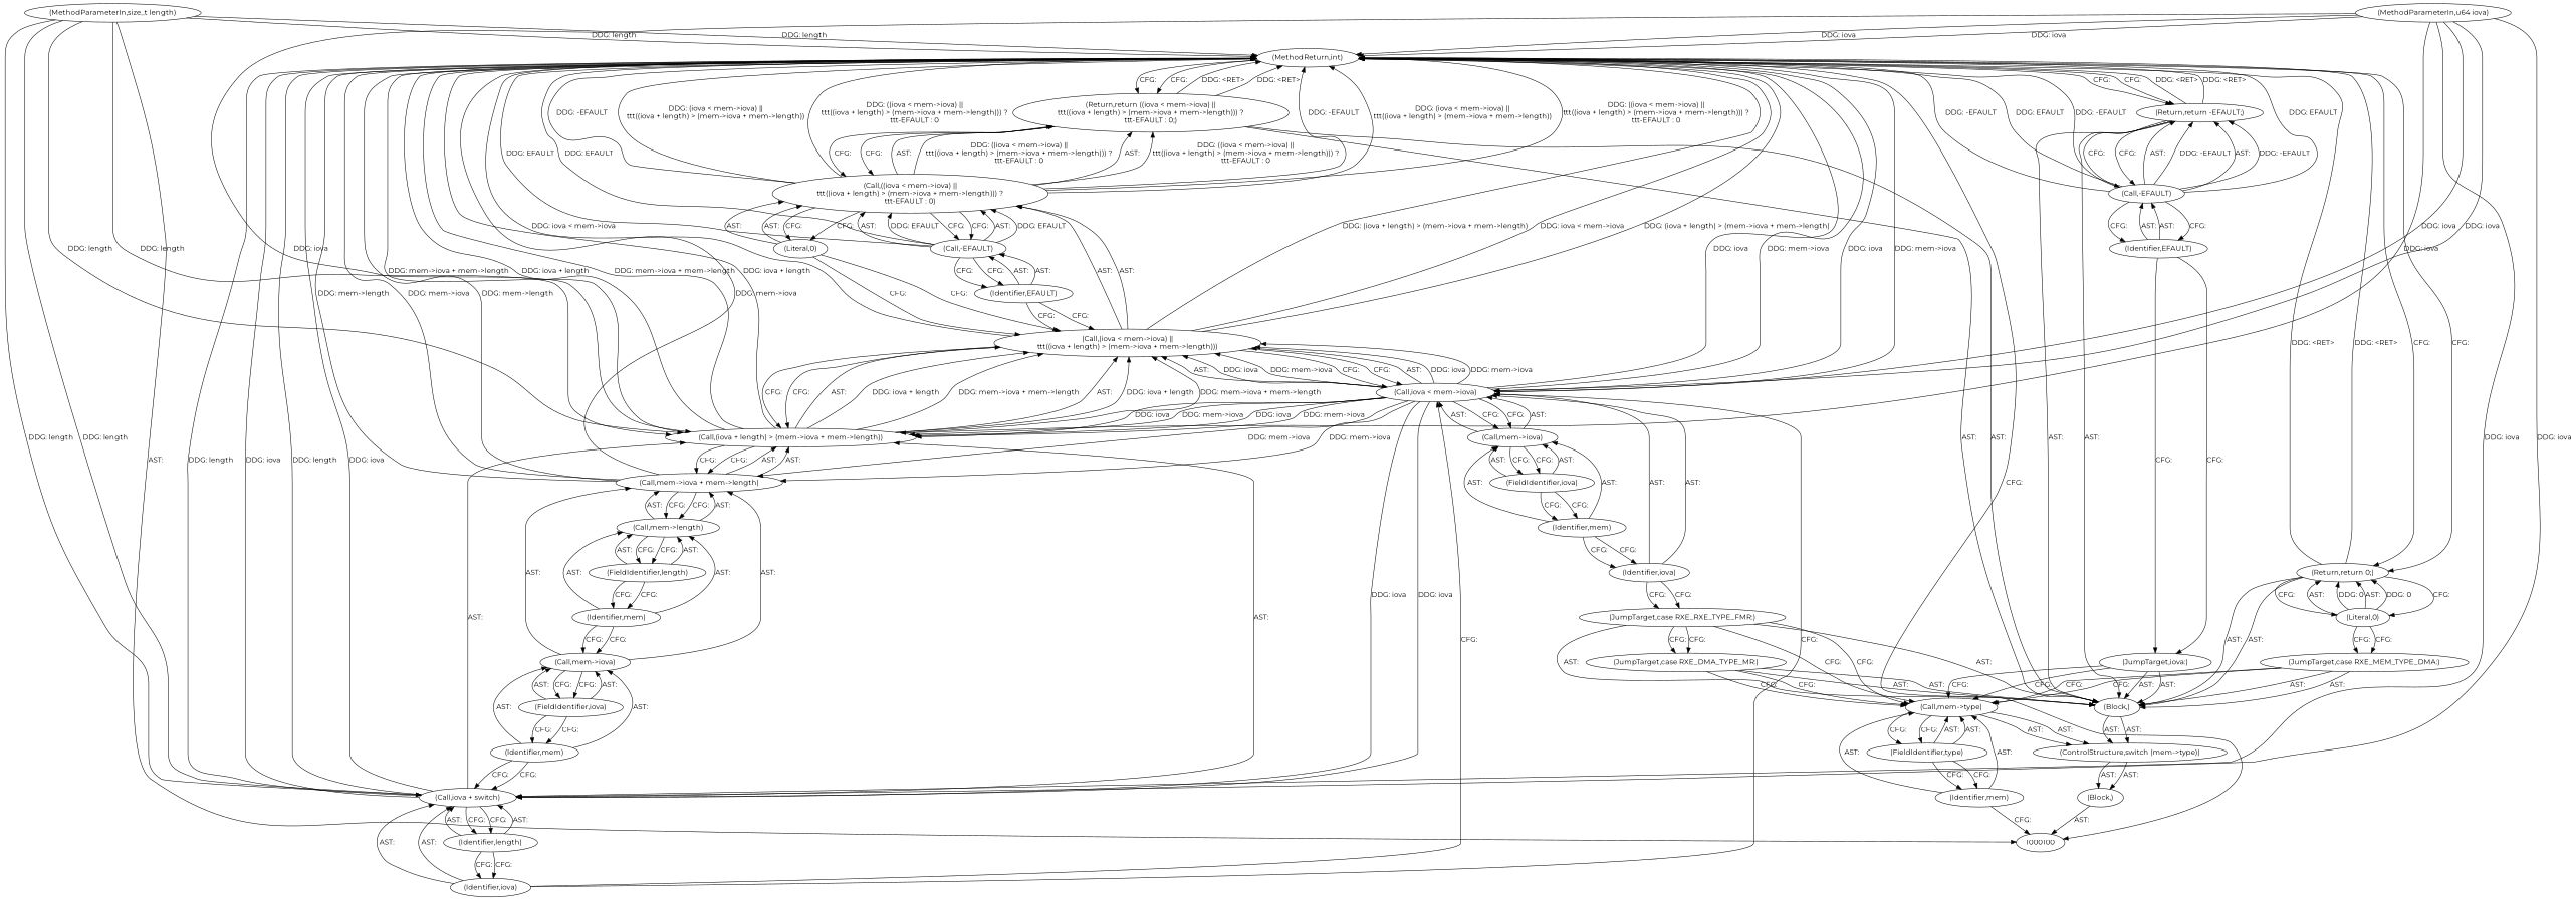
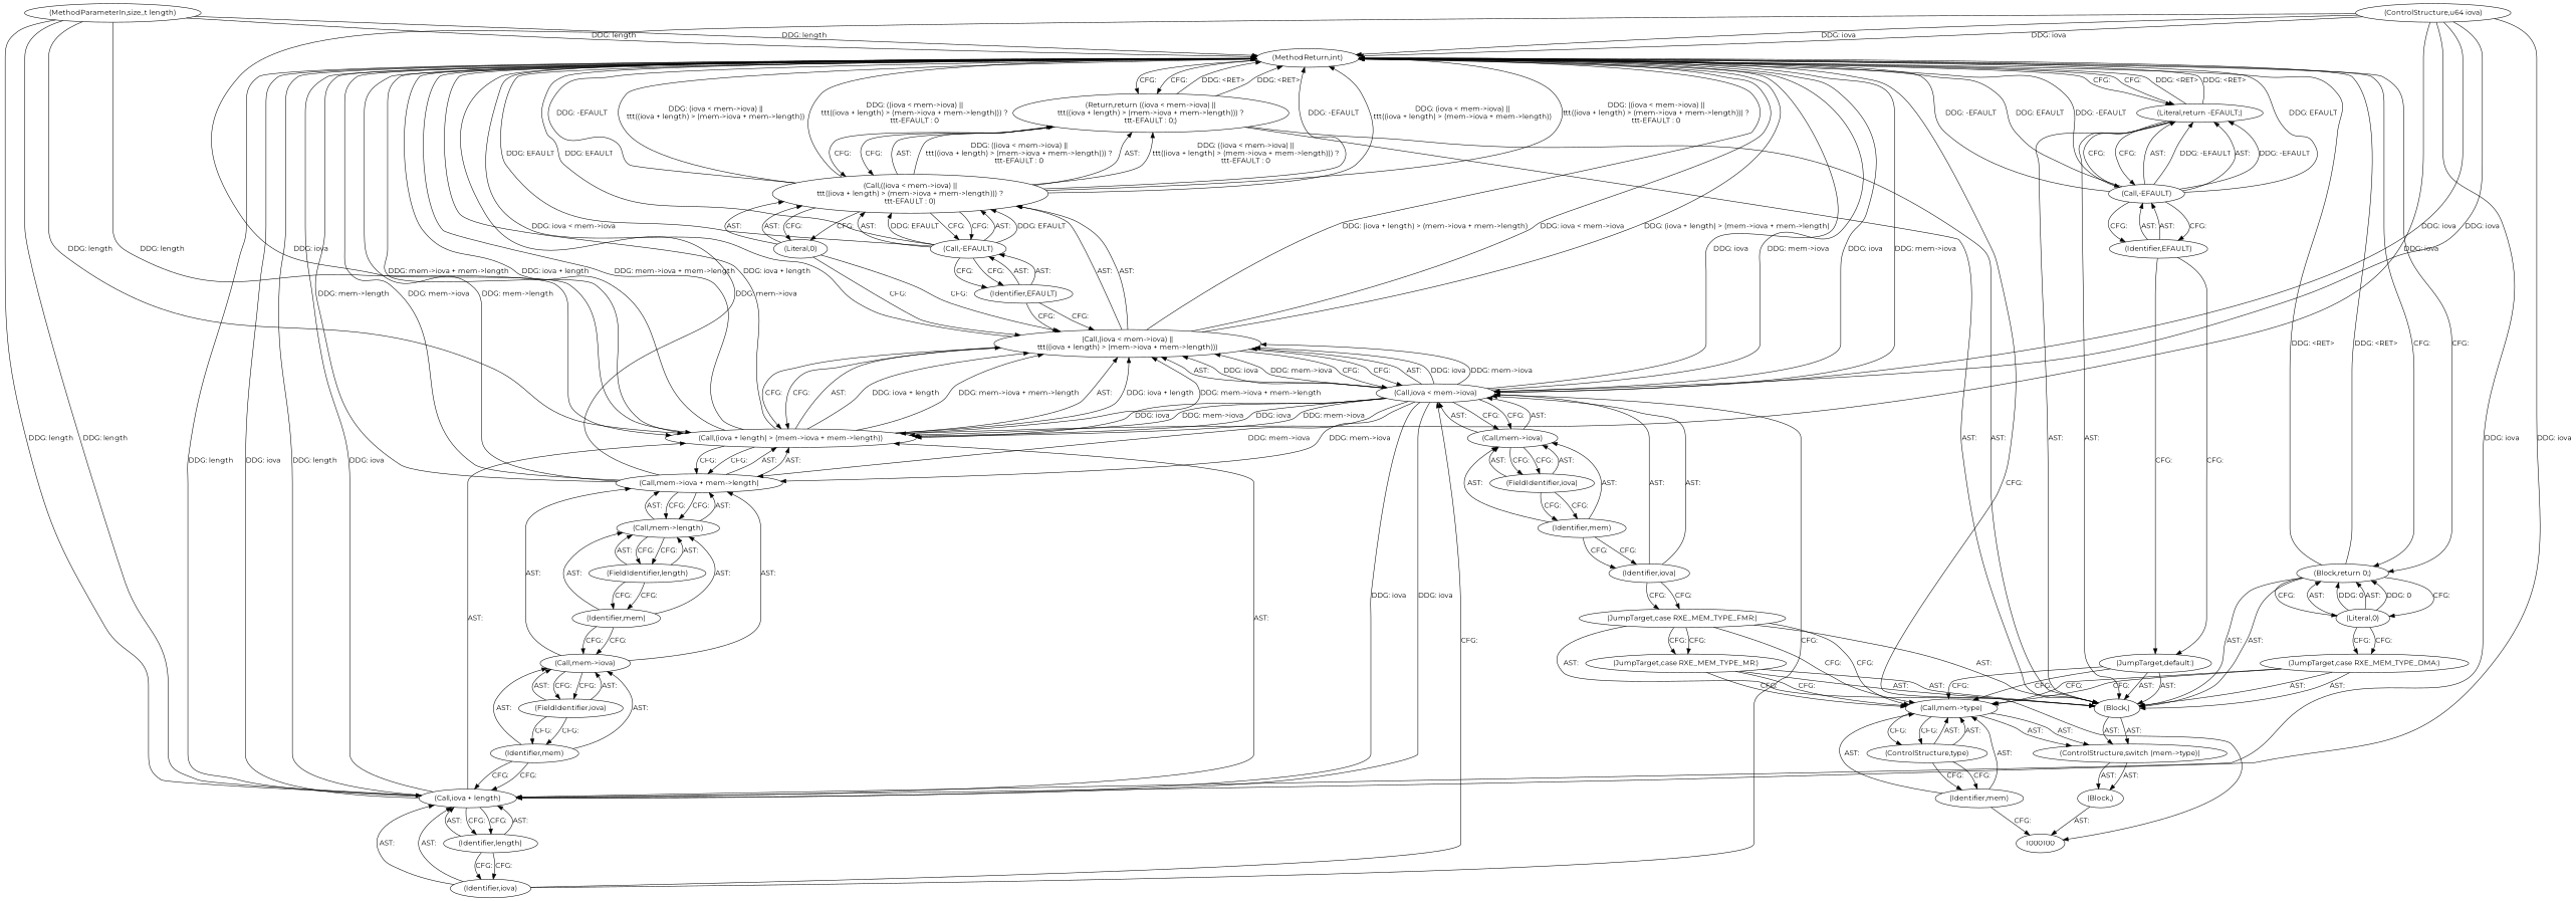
  digraph {
    fontname=Montserrat
    node [fontname=Montserrat]
    edge [fontname=Montserrat]
    n1 [label="(MethodReturn,int)"]
-   n2 [label="(Return,return -EFAULT;)"]
-   n3 [label="(Return,return 0;)"]
+   n2 [label="(Literal,return -EFAULT;)"]
+   n3 [label="(Block,return 0;)"]
    n4 [label="(Return,return ((iova < mem->iova) ||\n\t\t\t((iova + length) > (mem->iova + mem->length))) ?\n\t\t\t-EFAULT : 0;)"]
    1000100
    n6 [label="(Block,)"]
    n7 [label="(Call,-EFAULT)"]
    n8 [label="(Literal,0)"]
    n9 [label="(Call,((iova < mem->iova) ||\n\t\t\t((iova + length) > (mem->iova + mem->length))) ?\n\t\t\t-EFAULT : 0)"]
-   n10 [label="(MethodParameterIn,u64 iova)"]
+   n10 [label="(ControlStructure,u64 iova)"]
    n11 [label="(Call,(iova + length) > (mem->iova + mem->length))"]
-   n12 [label="(Call,iova + switch)"]
+   n12 [label="(Call,iova + length)"]
    n13 [label="(Call,iova < mem->iova)"]
    n14 [label="(Call,mem->iova + mem->length)"]
    n15 [label="(Call,(iova < mem->iova) ||\n\t\t\t((iova + length) > (mem->iova + mem->length)))"]
    n16 [label="(Identifier,length)"]
    n17 [label="(Call,mem->iova)"]
    n18 [label="(MethodParameterIn,size_t length)"]
    n19 [label="(Identifier,iova)"]
    n20 [label="(Call,mem->length)"]
    n21 [label="(FieldIdentifier,length)"]
    n22 [label="(Call,mem->iova)"]
    n23 [label="(FieldIdentifier,iova)"]
    n24 [label="(Identifier,mem)"]
    n25 [label="(Identifier,mem)"]
    n26 [label="(Literal,0)"]
    n27 [label="(Call,-EFAULT)"]
    n28 [label="(Identifier,EFAULT)"]
-   n29 [label="(JumpTarget,iova:)"]
+   n29 [label="(JumpTarget,default:)"]
    n30 [label="(Call,mem->type)"]
    n31 [label="(ControlStructure,switch (mem->type))"]
-   n32 [label="(FieldIdentifier,type)"]
+   n32 [label="(ControlStructure,type)"]
    n33 [label="(Identifier,EFAULT)"]
    n34 [label="(Block,)"]
    n35 [label="(Identifier,mem)"]
    n36 [label="(JumpTarget,case RXE_MEM_TYPE_DMA:)"]
-   n37 [label="(JumpTarget,case RXE_DMA_TYPE_MR:)"]
-   n38 [label="(JumpTarget,case RXE_RXE_TYPE_FMR:)"]
+   n37 [label="(JumpTarget,case RXE_MEM_TYPE_MR:)"]
+   n38 [label="(JumpTarget,case RXE_MEM_TYPE_FMR:)"]
    n39 [label="(FieldIdentifier,iova)"]
    n40 [label="(Identifier,iova)"]
    n41 [label="(Identifier,mem)"]
    n1 -> n2 [label="CFG: "]
    n1 -> n2 [label="CFG: "]
    n1 -> n3 [label="CFG: "]
    n1 -> n3 [label="CFG: "]
    n1 -> n4 [label="CFG: "]
    n1 -> n4 [label="CFG: "]
    n1 -> 1000100 [label="CFG: "]
    n2 -> n1 [label="DDG: <RET>"]
    n2 -> n1 [label="DDG: <RET>"]
    n2 -> n6 [label="AST: "]
    n2 -> n6 [label="AST: "]
    n2 -> n7 [label="CFG: "]
    n2 -> n7 [label="CFG: "]
    n3 -> n1 [label="DDG: <RET>"]
    n3 -> n1 [label="DDG: <RET>"]
    n3 -> n6 [label="AST: "]
    n3 -> n6 [label="AST: "]
    n3 -> n8 [label="CFG: "]
    n3 -> n8 [label="CFG: "]
    n4 -> n1 [label="DDG: <RET>"]
    n4 -> n1 [label="DDG: <RET>"]
    n4 -> n6 [label="AST: "]
    n4 -> n6 [label="AST: "]
    n4 -> n9 [label="CFG: "]
    n4 -> n9 [label="CFG: "]
    n6 -> n31 [label="AST: "]
    n6 -> n31 [label="AST: "]
    n7 -> n1 [label="DDG: EFAULT"]
    n7 -> n1 [label="DDG: -EFAULT"]
    n7 -> n1 [label="DDG: EFAULT"]
    n7 -> n1 [label="DDG: -EFAULT"]
    n7 -> n2 [label="AST: "]
    n7 -> n2 [label="DDG: -EFAULT"]
    n7 -> n2 [label="AST: "]
    n7 -> n2 [label="DDG: -EFAULT"]
    n7 -> n33 [label="CFG: "]
    n7 -> n33 [label="CFG: "]
    n8 -> n3 [label="AST: "]
    n8 -> n3 [label="DDG: 0"]
    n8 -> n3 [label="AST: "]
    n8 -> n3 [label="DDG: 0"]
    n8 -> n36 [label="CFG: "]
    n8 -> n36 [label="CFG: "]
    n9 -> n1 [label="DDG: (iova < mem->iova) ||\n\t\t\t((iova + length) > (mem->iova + mem->length))"]
    n9 -> n1 [label="DDG: ((iova < mem->iova) ||\n\t\t\t((iova + length) > (mem->iova + mem->length))) ?\n\t\t\t-EFAULT : 0"]
    n9 -> n1 [label="DDG: -EFAULT"]
    n9 -> n1 [label="DDG: (iova < mem->iova) ||\n\t\t\t((iova + length) > (mem->iova + mem->length))"]
    n9 -> n1 [label="DDG: ((iova < mem->iova) ||\n\t\t\t((iova + length) > (mem->iova + mem->length))) ?\n\t\t\t-EFAULT : 0"]
    n9 -> n1 [label="DDG: -EFAULT"]
    n9 -> n4 [label="AST: "]
    n9 -> n4 [label="DDG: ((iova < mem->iova) ||\n\t\t\t((iova + length) > (mem->iova + mem->length))) ?\n\t\t\t-EFAULT : 0"]
    n9 -> n4 [label="AST: "]
    n9 -> n4 [label="DDG: ((iova < mem->iova) ||\n\t\t\t((iova + length) > (mem->iova + mem->length))) ?\n\t\t\t-EFAULT : 0"]
    n9 -> n26 [label="CFG: "]
    n9 -> n26 [label="CFG: "]
    n9 -> n27 [label="CFG: "]
    n9 -> n27 [label="CFG: "]
    n10 -> n1 [label="DDG: iova"]
    n10 -> n1 [label="DDG: iova"]
    n10 -> n11 [label="DDG: iova"]
    n10 -> n11 [label="DDG: iova"]
    n10 -> n12 [label="DDG: iova"]
    n10 -> n12 [label="DDG: iova"]
    n10 -> n13 [label="DDG: iova"]
    n10 -> n13 [label="DDG: iova"]
    n11 -> n1 [label="DDG: mem->iova + mem->length"]
    n11 -> n1 [label="DDG: iova + length"]
    n11 -> n1 [label="DDG: mem->iova + mem->length"]
    n11 -> n1 [label="DDG: iova + length"]
    n11 -> n14 [label="CFG: "]
    n11 -> n14 [label="CFG: "]
    n11 -> n15 [label="AST: "]
    n11 -> n15 [label="DDG: iova + length"]
    n11 -> n15 [label="DDG: mem->iova + mem->length"]
    n11 -> n15 [label="AST: "]
    n11 -> n15 [label="DDG: iova + length"]
    n11 -> n15 [label="DDG: mem->iova + mem->length"]
    n12 -> n1 [label="DDG: length"]
    n12 -> n1 [label="DDG: iova"]
    n12 -> n1 [label="DDG: length"]
    n12 -> n1 [label="DDG: iova"]
    n12 -> n11 [label="AST: "]
    n12 -> n11 [label="AST: "]
    n12 -> n16 [label="CFG: "]
    n12 -> n16 [label="CFG: "]
    n13 -> n1 [label="DDG: iova"]
    n13 -> n1 [label="DDG: mem->iova"]
    n13 -> n1 [label="DDG: iova"]
    n13 -> n1 [label="DDG: mem->iova"]
    n13 -> n11 [label="DDG: iova"]
    n13 -> n11 [label="DDG: mem->iova"]
    n13 -> n11 [label="DDG: iova"]
    n13 -> n11 [label="DDG: mem->iova"]
    n13 -> n12 [label="DDG: iova"]
    n13 -> n12 [label="DDG: iova"]
    n13 -> n14 [label="DDG: mem->iova"]
    n13 -> n14 [label="DDG: mem->iova"]
    n13 -> n15 [label="AST: "]
    n13 -> n15 [label="DDG: iova"]
    n13 -> n15 [label="DDG: mem->iova"]
    n13 -> n15 [label="AST: "]
    n13 -> n15 [label="DDG: iova"]
    n13 -> n15 [label="DDG: mem->iova"]
    n13 -> n17 [label="CFG: "]
    n13 -> n17 [label="CFG: "]
    n14 -> n1 [label="DDG: mem->iova"]
    n14 -> n1 [label="DDG: mem->length"]
    n14 -> n1 [label="DDG: mem->iova"]
    n14 -> n1 [label="DDG: mem->length"]
    n14 -> n11 [label="AST: "]
    n14 -> n11 [label="AST: "]
    n14 -> n20 [label="CFG: "]
    n14 -> n20 [label="CFG: "]
    n15 -> n1 [label="DDG: iova < mem->iova"]
    n15 -> n1 [label="DDG: (iova + length) > (mem->iova + mem->length)"]
    n15 -> n1 [label="DDG: iova < mem->iova"]
    n15 -> n1 [label="DDG: (iova + length) > (mem->iova + mem->length)"]
    n15 -> n9 [label="AST: "]
    n15 -> n9 [label="AST: "]
    n15 -> n11 [label="CFG: "]
    n15 -> n11 [label="CFG: "]
    n15 -> n13 [label="CFG: "]
    n15 -> n13 [label="CFG: "]
    n16 -> n12 [label="AST: "]
    n16 -> n12 [label="AST: "]
    n16 -> n19 [label="CFG: "]
    n16 -> n19 [label="CFG: "]
    n17 -> n13 [label="AST: "]
    n17 -> n13 [label="AST: "]
    n17 -> n39 [label="CFG: "]
    n17 -> n39 [label="CFG: "]
    n18 -> n1 [label="DDG: length"]
    n18 -> n1 [label="DDG: length"]
-   n18 -> 1000100 [label="AST: "]
    n18 -> n11 [label="DDG: length"]
    n18 -> n11 [label="DDG: length"]
    n18 -> n12 [label="DDG: length"]
    n18 -> n12 [label="DDG: length"]
    n19 -> n12 [label="AST: "]
    n19 -> n12 [label="AST: "]
    n19 -> n13 [label="CFG: "]
    n19 -> n13 [label="CFG: "]
    n20 -> n14 [label="AST: "]
    n20 -> n14 [label="AST: "]
    n20 -> n21 [label="CFG: "]
    n20 -> n21 [label="CFG: "]
    n21 -> n20 [label="AST: "]
    n21 -> n20 [label="AST: "]
    n21 -> n25 [label="CFG: "]
    n21 -> n25 [label="CFG: "]
    n22 -> n14 [label="AST: "]
    n22 -> n14 [label="AST: "]
    n22 -> n23 [label="CFG: "]
    n22 -> n23 [label="CFG: "]
    n23 -> n22 [label="AST: "]
    n23 -> n22 [label="AST: "]
    n23 -> n24 [label="CFG: "]
    n23 -> n24 [label="CFG: "]
    n24 -> n12 [label="CFG: "]
    n24 -> n12 [label="CFG: "]
    n24 -> n22 [label="AST: "]
    n24 -> n22 [label="AST: "]
    n25 -> n20 [label="AST: "]
    n25 -> n20 [label="AST: "]
    n25 -> n22 [label="CFG: "]
    n25 -> n22 [label="CFG: "]
    n26 -> n9 [label="AST: "]
    n26 -> n9 [label="AST: "]
    n26 -> n15 [label="CFG: "]
    n26 -> n15 [label="CFG: "]
    n27 -> n1 [label="DDG: EFAULT"]
    n27 -> n1 [label="DDG: EFAULT"]
    n27 -> n9 [label="AST: "]
    n27 -> n9 [label="DDG: EFAULT"]
    n27 -> n9 [label="AST: "]
    n27 -> n9 [label="DDG: EFAULT"]
    n27 -> n28 [label="CFG: "]
    n27 -> n28 [label="CFG: "]
    n28 -> n15 [label="CFG: "]
    n28 -> n15 [label="CFG: "]
    n28 -> n27 [label="AST: "]
    n28 -> n27 [label="AST: "]
    n29 -> n6 [label="AST: "]
    n29 -> n6 [label="AST: "]
    n29 -> n30 [label="CFG: "]
    n29 -> n30 [label="CFG: "]
    n30 -> n31 [label="AST: "]
    n30 -> n31 [label="AST: "]
    n30 -> n32 [label="CFG: "]
    n30 -> n32 [label="CFG: "]
    n31 -> n34 [label="AST: "]
    n31 -> n34 [label="AST: "]
    n32 -> n30 [label="AST: "]
    n32 -> n30 [label="AST: "]
    n32 -> n35 [label="CFG: "]
    n32 -> n35 [label="CFG: "]
    n33 -> n7 [label="AST: "]
    n33 -> n7 [label="AST: "]
    n33 -> n29 [label="CFG: "]
    n33 -> n29 [label="CFG: "]
    n34 -> 1000100 [label="AST: "]
    n35 -> 1000100 [label="CFG: "]
    n35 -> n30 [label="AST: "]
    n35 -> n30 [label="AST: "]
    n36 -> n6 [label="AST: "]
    n36 -> n6 [label="AST: "]
    n36 -> n30 [label="CFG: "]
    n36 -> n30 [label="CFG: "]
    n37 -> n6 [label="AST: "]
    n37 -> n6 [label="AST: "]
    n37 -> n30 [label="CFG: "]
    n37 -> n30 [label="CFG: "]
    n38 -> n6 [label="AST: "]
    n38 -> n6 [label="AST: "]
    n38 -> n30 [label="CFG: "]
    n38 -> n30 [label="CFG: "]
    n38 -> n37 [label="CFG: "]
    n38 -> n37 [label="CFG: "]
    n39 -> n17 [label="AST: "]
    n39 -> n17 [label="AST: "]
    n39 -> n41 [label="CFG: "]
    n39 -> n41 [label="CFG: "]
    n40 -> n13 [label="AST: "]
    n40 -> n13 [label="AST: "]
    n40 -> n38 [label="CFG: "]
    n40 -> n38 [label="CFG: "]
    n41 -> n17 [label="AST: "]
    n41 -> n17 [label="AST: "]
    n41 -> n40 [label="CFG: "]
    n41 -> n40 [label="CFG: "]
  }
